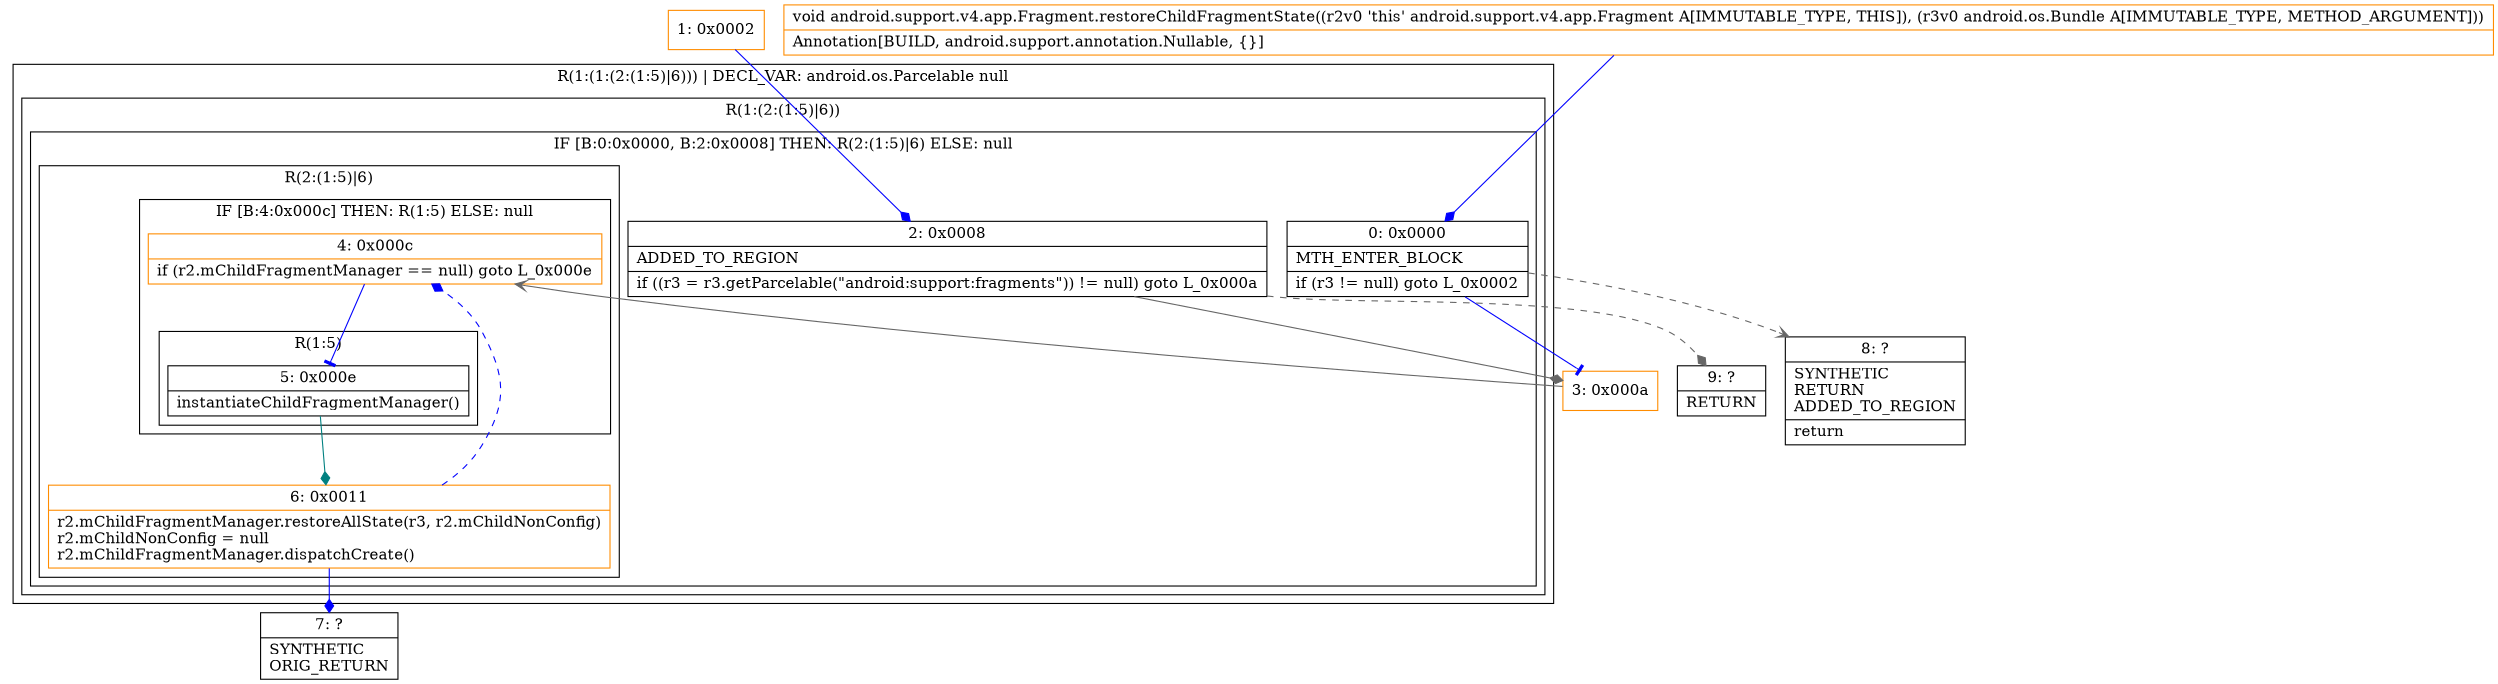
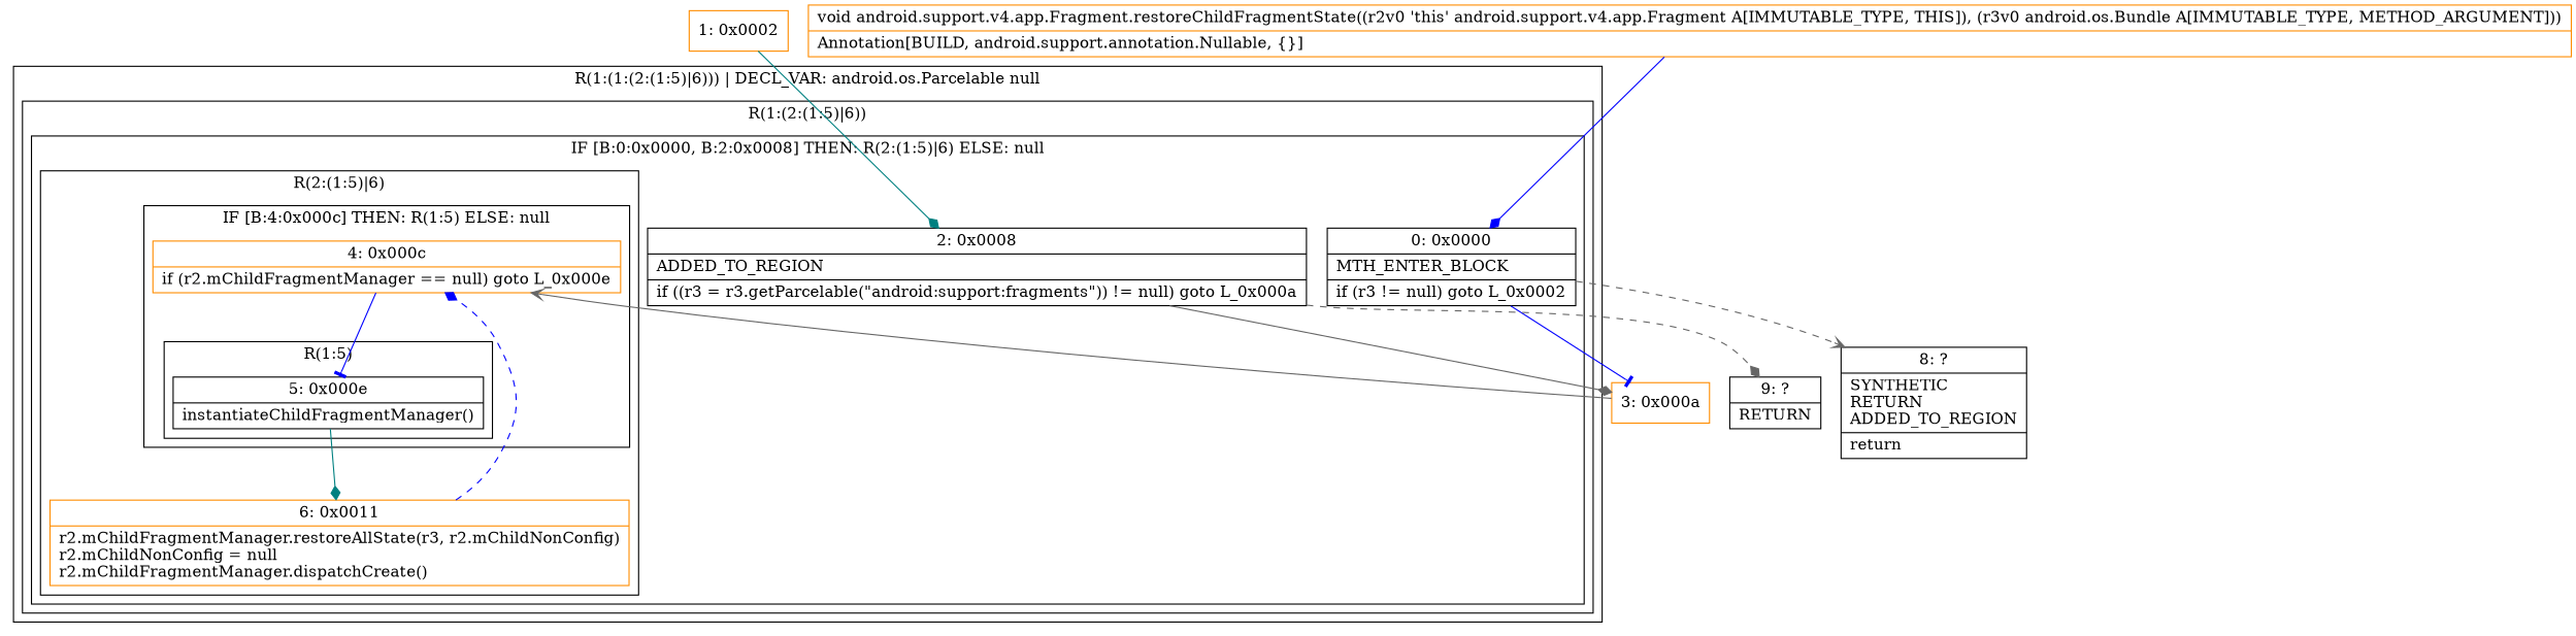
  digraph {
    node [color=black shape=record]
    edge [arrowhead=diamond color=blue]
    n1 [label="{5\:\ 0x000e|instantiateChildFragmentManager()\l}"]
    n2 [color=darkorange label="{4\:\ 0x000c|if (r2.mChildFragmentManager == null) goto L_0x000e\l}"]
    n3 [color=darkorange label="{6\:\ 0x0011|r2.mChildFragmentManager.restoreAllState(r3, r2.mChildNonConfig)\lr2.mChildNonConfig = null\lr2.mChildFragmentManager.dispatchCreate()\l}"]
    n4 [label="{0\:\ 0x0000|MTH_ENTER_BLOCK\l|if (r3 != null) goto L_0x0002\l}"]
    n5 [label="{2\:\ 0x0008|ADDED_TO_REGION\l|if ((r3 = r3.getParcelable(\"android:support:fragments\")) != null) goto L_0x000a\l}"]
-   n6 [label="{7\:\ ?|SYNTHETIC\lORIG_RETURN\l}"]
    n7 [label="{8\:\ ?|SYNTHETIC\lRETURN\lADDED_TO_REGION\l|return\l}"]
    n8 [color=darkorange label="{3\:\ 0x000a}"]
    n9 [label="{9\:\ ?|RETURN\l}"]
    n10 [color=darkorange label="{1\:\ 0x0002}"]
    n11 [color=darkorange label="{void android.support.v4.app.Fragment.restoreChildFragmentState((r2v0 'this' android.support.v4.app.Fragment A[IMMUTABLE_TYPE, THIS]), (r3v0 android.os.Bundle A[IMMUTABLE_TYPE, METHOD_ARGUMENT]))  | Annotation[BUILD, android.support.annotation.Nullable, \{\}]\l}"]
    subgraph cluster_1 {
      label="R(1:(1:(2:(1:5)|6))) | DECL_VAR: android.os.Parcelable null\l"
      subgraph cluster_2 {
        label="R(1:(2:(1:5)|6))"
        subgraph cluster_3 {
          label="IF [B:0:0x0000, B:2:0x0008] THEN: R(2:(1:5)|6) ELSE: null"
          n4
          n5
          subgraph cluster_4 {
            label="R(2:(1:5)|6)"
            n3
            subgraph cluster_5 {
              label="IF [B:4:0x000c] THEN: R(1:5) ELSE: null"
              n2
              subgraph cluster_6 {
                label="R(1:5)"
                n1
              }
            }
          }
        }
      }
    }
    n1 -> n3 [color=teal]
    n2 -> n1 [arrowhead=tee]
    n3 -> n2 [style=dashed]
-   n3 -> n6
    n4 -> n7 [arrowhead=vee color=gray40 style=dashed]
    n4 -> n8 [arrowhead=tee]
    n5 -> n8 [color=gray40]
    n5 -> n9 [color=gray40 style=dashed]
    n8 -> n2 [arrowhead=vee color=gray40]
-   n10 -> n5
+   n10 -> n5 [color=teal]
    n11 -> n4
  }
